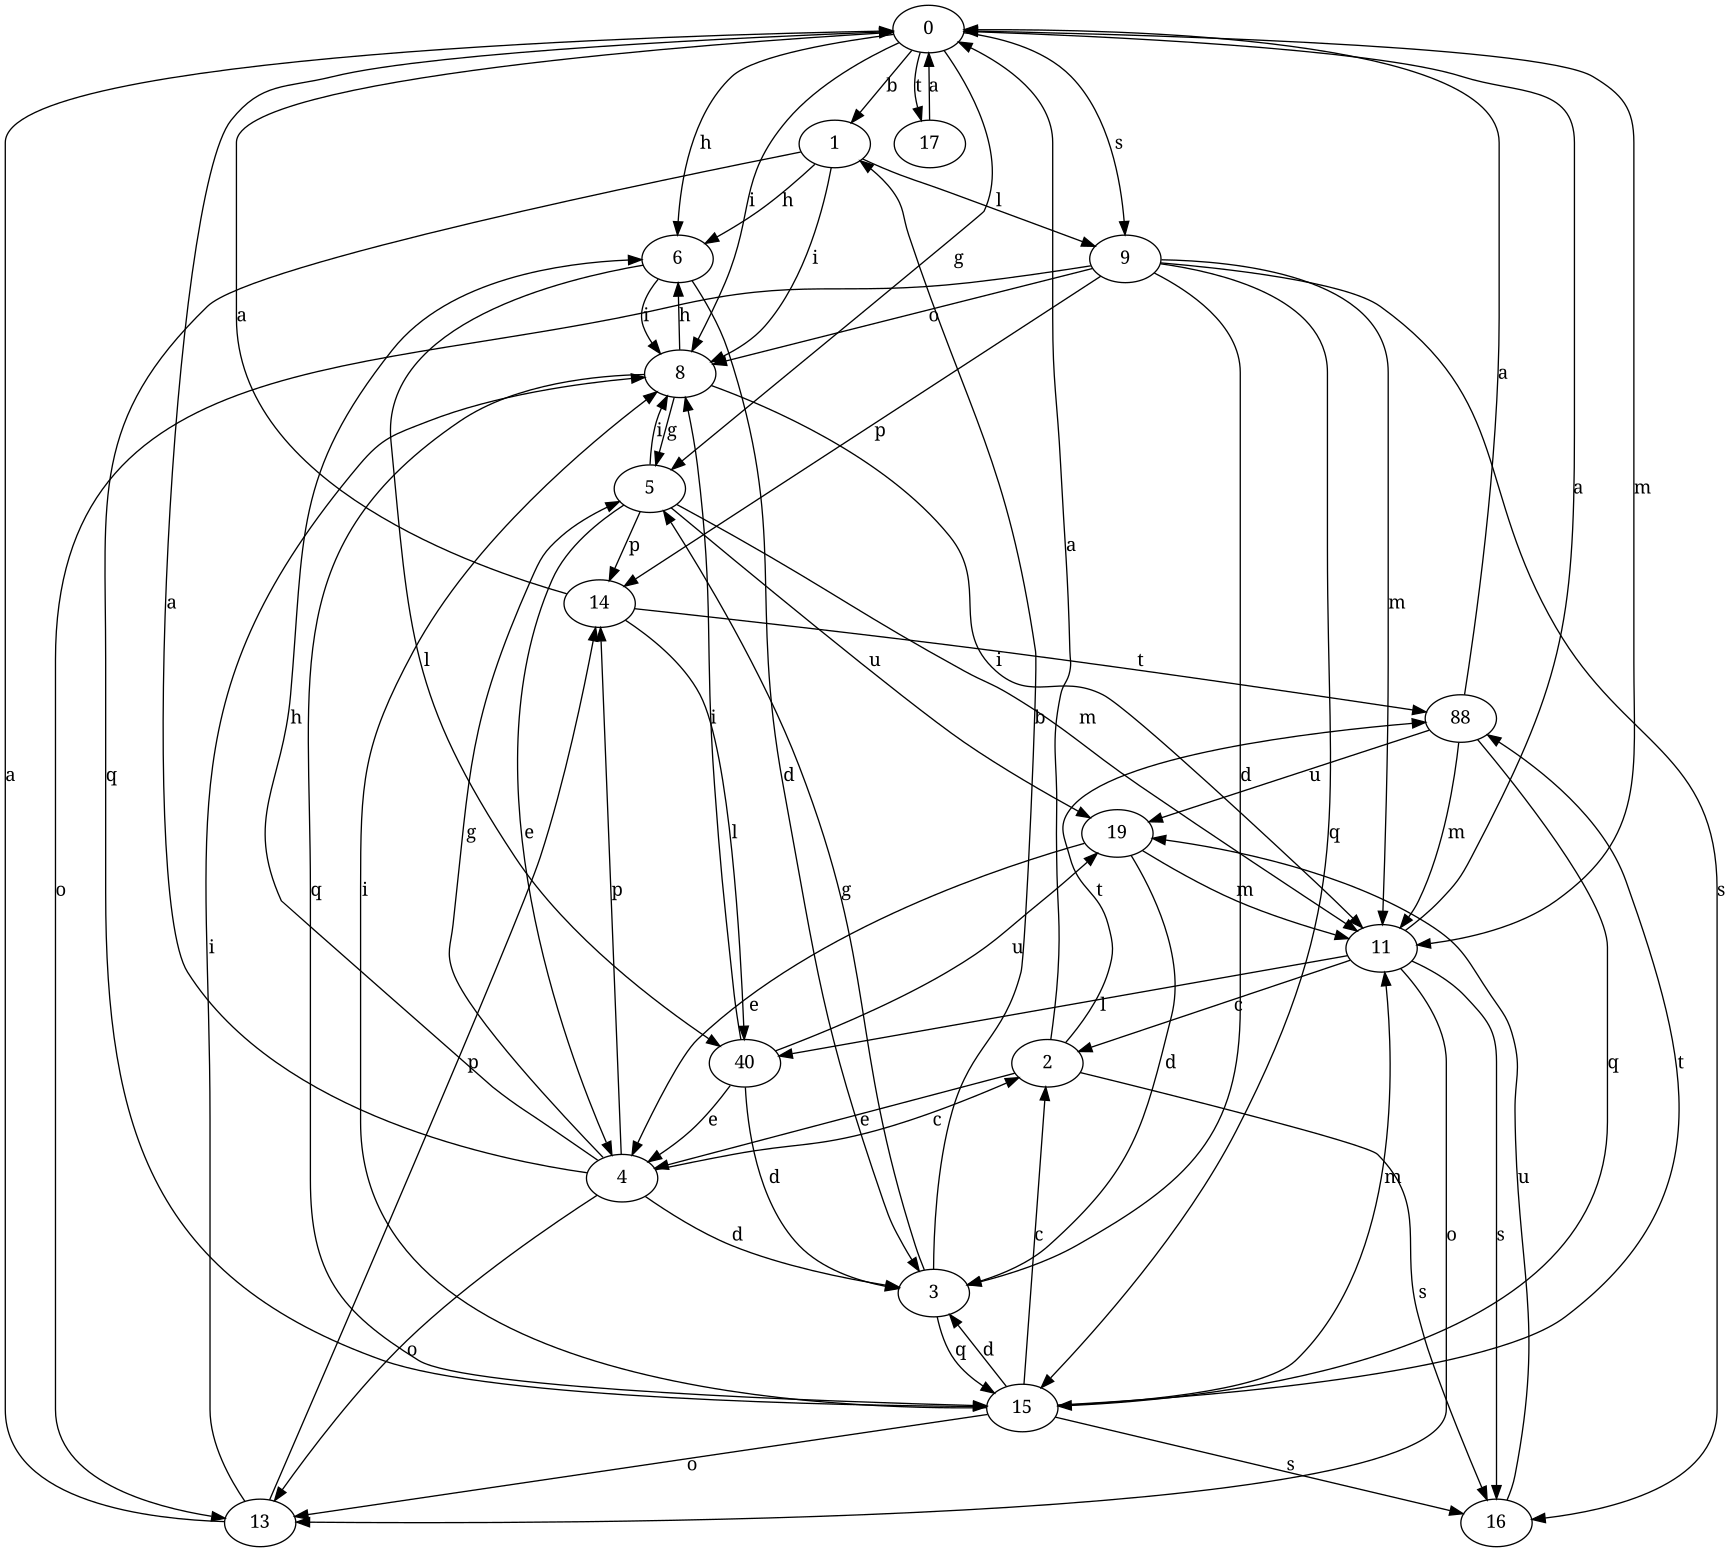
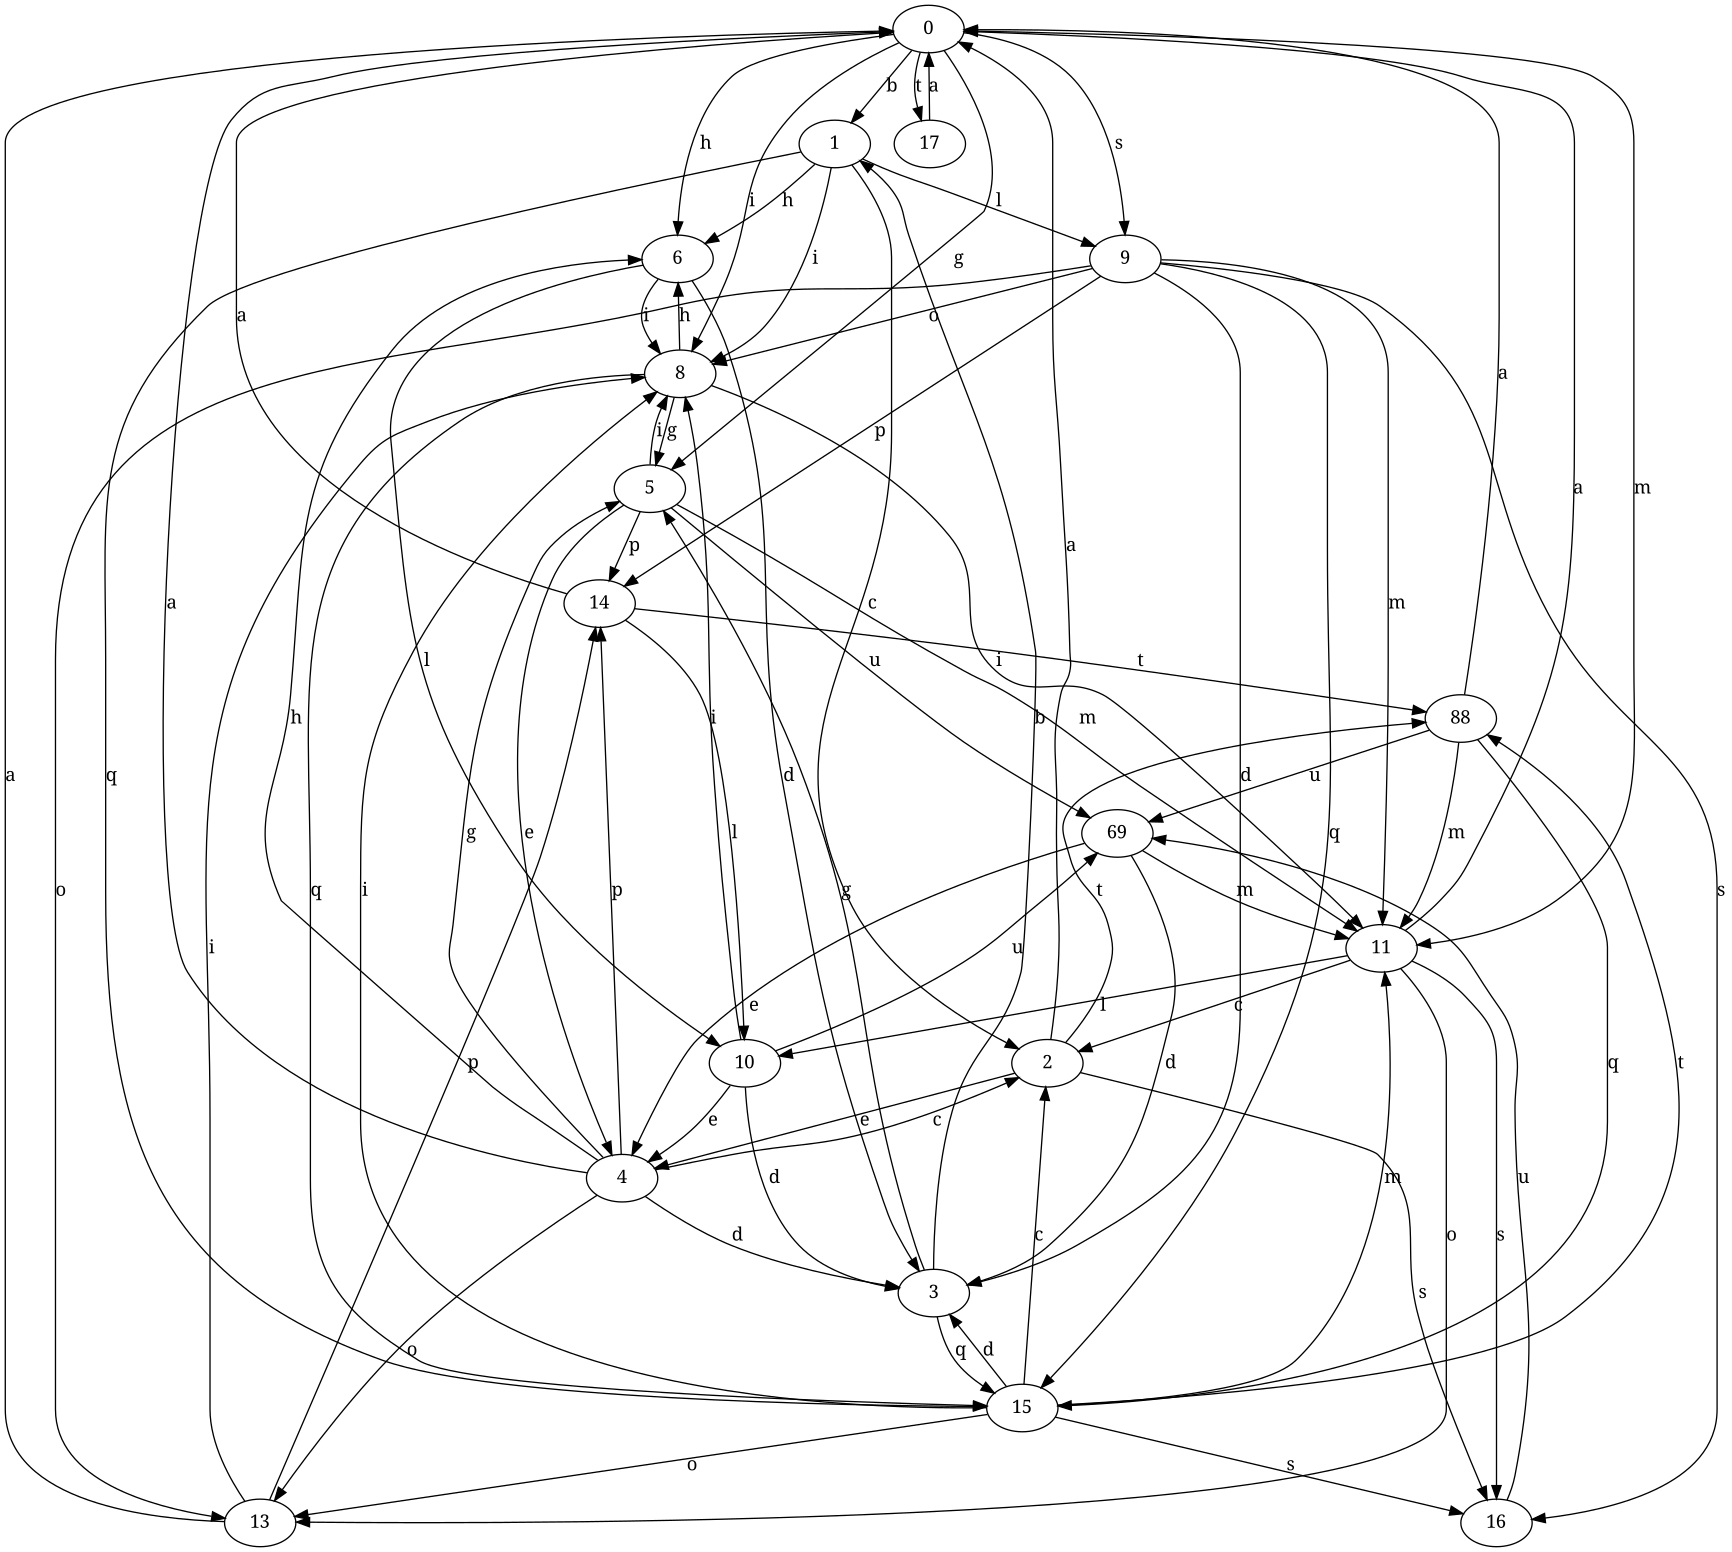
  strict digraph {
    fontname="Noto Serif"
    node [fontname="Noto Serif"]
    edge [fontname="Noto Serif"]
    0
    1
    5
    6
    8
    9
    11
    17
    2
    15
    4
-   19
+   19 [label=69]
    14
    3
-   10 [label=40]
+   10
    16
    13
    n18 [label=88]
    0 -> 1 [label=b]
    0 -> 5 [label=g]
    0 -> 6 [label=h]
    0 -> 8 [label=i]
    0 -> 9 [label=s]
    0 -> 11 [label=m]
    0 -> 17 [label=t]
    1 -> 6 [label=h]
    1 -> 8 [label=i]
    1 -> 9 [label=l]
+   1 -> 2 [label=c]
    1 -> 15 [label=q]
    5 -> 8 [label=i]
    5 -> 11 [label=m]
    5 -> 4 [label=e]
    5 -> 19 [label=u]
    5 -> 14 [label=p]
    6 -> 8 [label=i]
    6 -> 3 [label=d]
    6 -> 10 [label=l]
    8 -> 5 [label=g]
    8 -> 6 [label=h]
    8 -> 11 [label=i]
    8 -> 15 [label=q]
    9 -> 8 [label=o]
    9 -> 11 [label=m]
    9 -> 15 [label=q]
    9 -> 14 [label=p]
    9 -> 3 [label=d]
    9 -> 16 [label=s]
    9 -> 13 [label=o]
    11 -> 0 [label=a]
    11 -> 2 [label=c]
    11 -> 10 [label=l]
    11 -> 16 [label=s]
    11 -> 13 [label=o]
    17 -> 0 [label=a]
    2 -> 0 [label=a]
    2 -> 4 [label=e]
    2 -> 16 [label=s]
    2 -> n18 [label=t]
    15 -> 8 [label=i]
    15 -> 11 [label=m]
    15 -> 2 [label=c]
    15 -> 3 [label=d]
    15 -> 16 [label=s]
    15 -> 13 [label=o]
    15 -> n18 [label=t]
    4 -> 0 [label=a]
    4 -> 5 [label=g]
    4 -> 6 [label=h]
    4 -> 2 [label=c]
    4 -> 14 [label=p]
    4 -> 3 [label=d]
    4 -> 13 [label=o]
    19 -> 11 [label=m]
    19 -> 4 [label=e]
    19 -> 3 [label=d]
    14 -> 0 [label=a]
    14 -> 10 [label=l]
    14 -> n18 [label=t]
    3 -> 1 [label=b]
    3 -> 5 [label=g]
    3 -> 15 [label=q]
    10 -> 8 [label=i]
    10 -> 4 [label=e]
    10 -> 19 [label=u]
    10 -> 3 [label=d]
    16 -> 19 [label=u]
    13 -> 0 [label=a]
    13 -> 8 [label=i]
    13 -> 14 [label=p]
    n18 -> 0 [label=a]
    n18 -> 11 [label=m]
    n18 -> 15 [label=q]
    n18 -> 19 [label=u]
  }
